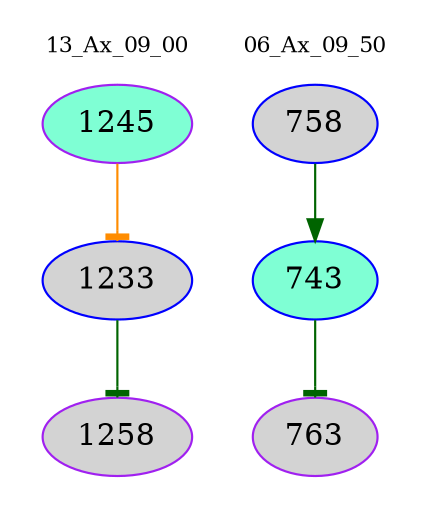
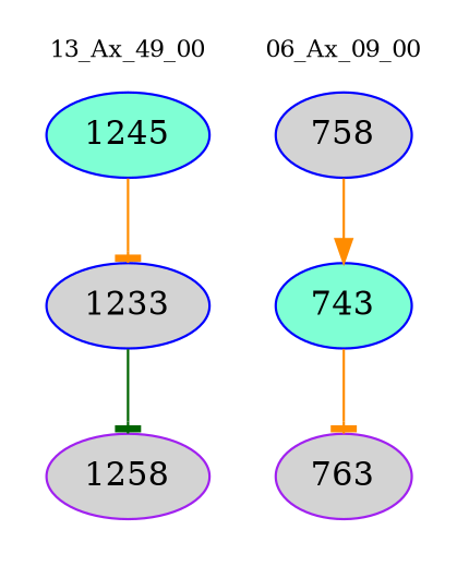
  digraph {
    node [color=purple fillcolor=lightgrey style=filled]
    edge [arrowhead=tee color=darkorange]
-   n1 [fillcolor=aquamarine label=1245]
+   n1 [color=blue fillcolor=aquamarine label=1245]
    n2 [color=blue label=1233]
    n3 [label=1258]
    n4 [color=blue label=758]
    n5 [color=blue fillcolor=aquamarine label=743]
    n6 [label=763]
    subgraph cluster_1 {
      color=white
      fontsize=10
-     label="13_Ax_09_00"
+     label="13_Ax_49_00"
      n1
      n2
      n3
    }
    subgraph cluster_2 {
      color=white
      fontsize=10
-     label="06_Ax_09_50"
+     label="06_Ax_09_00"
      n4
      n5
      n6
    }
    n1 -> n2
    n2 -> n3 [color=darkgreen]
-   n4 -> n5 [arrowhead=normal color=darkgreen]
-   n5 -> n6 [color=darkgreen]
+   n4 -> n5 [arrowhead=normal]
+   n5 -> n6
  }
